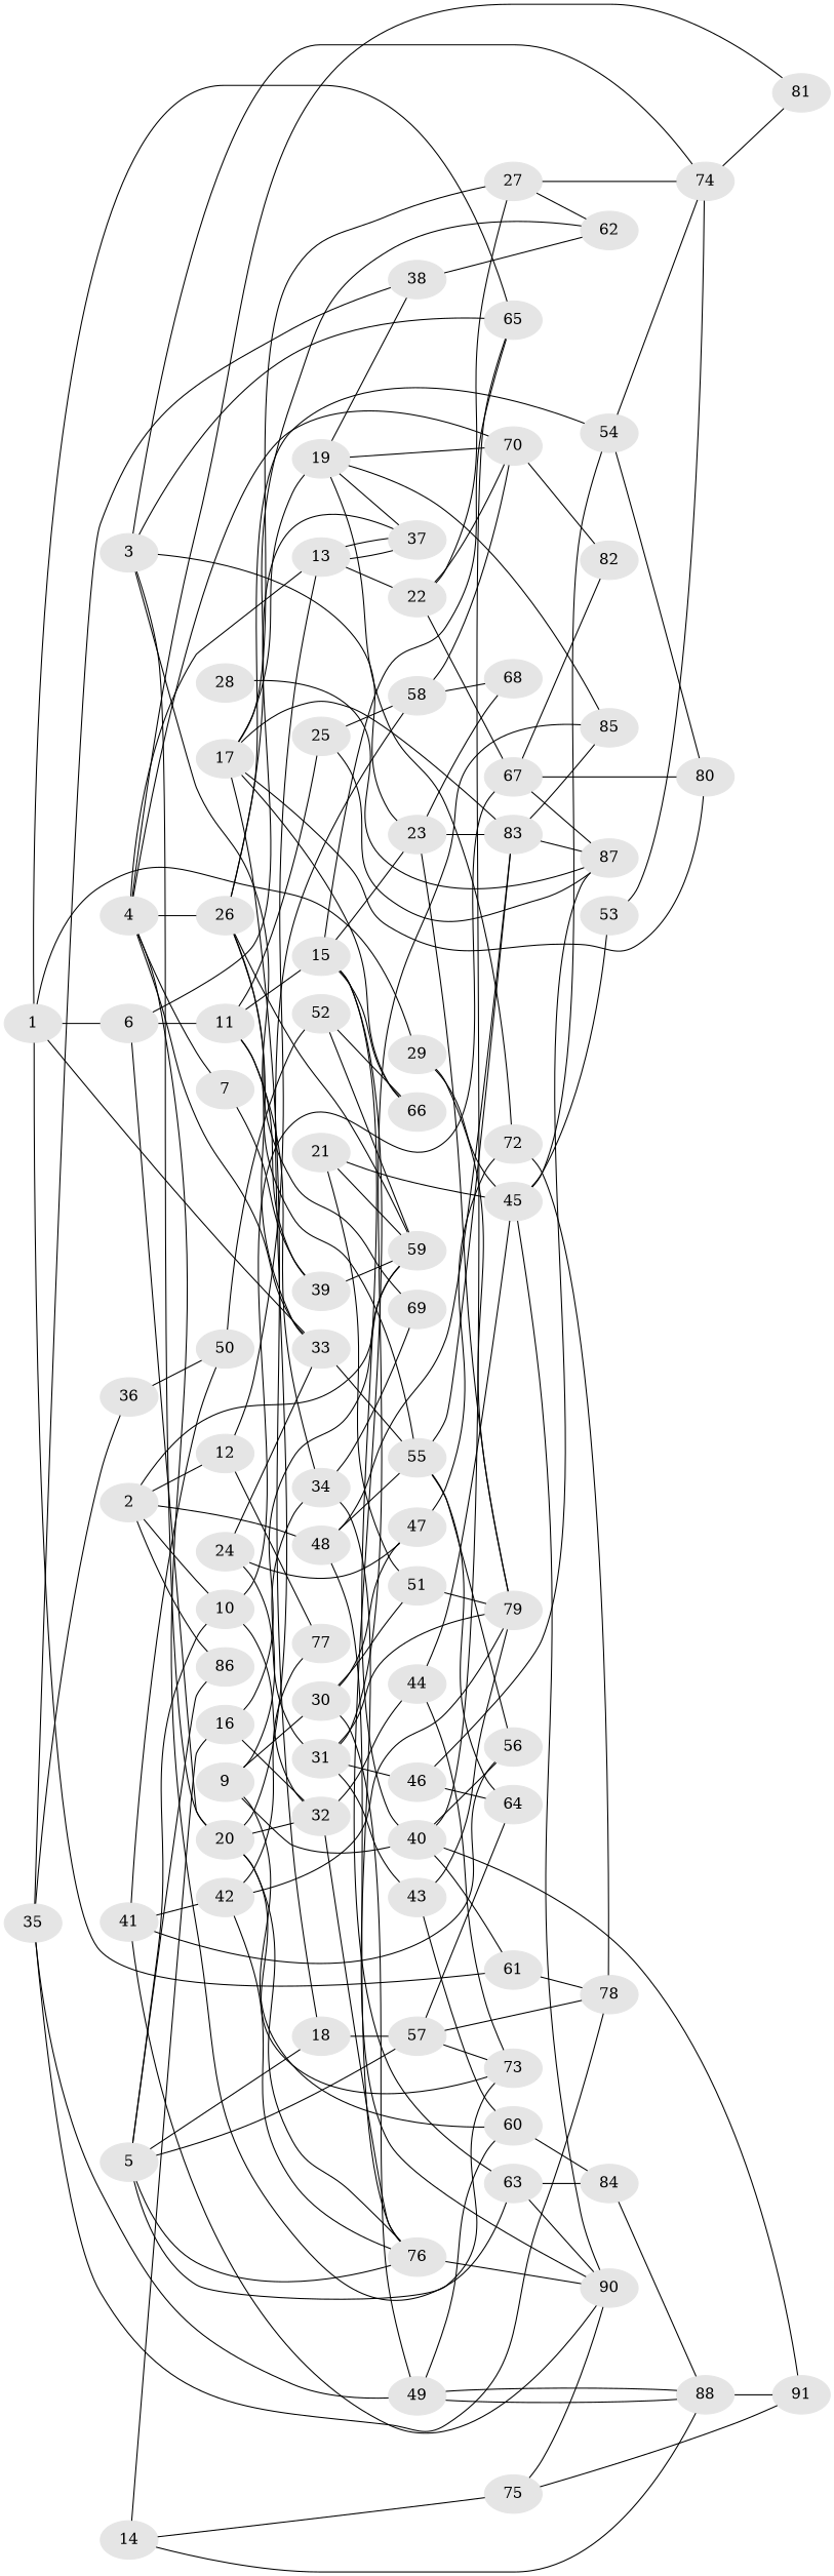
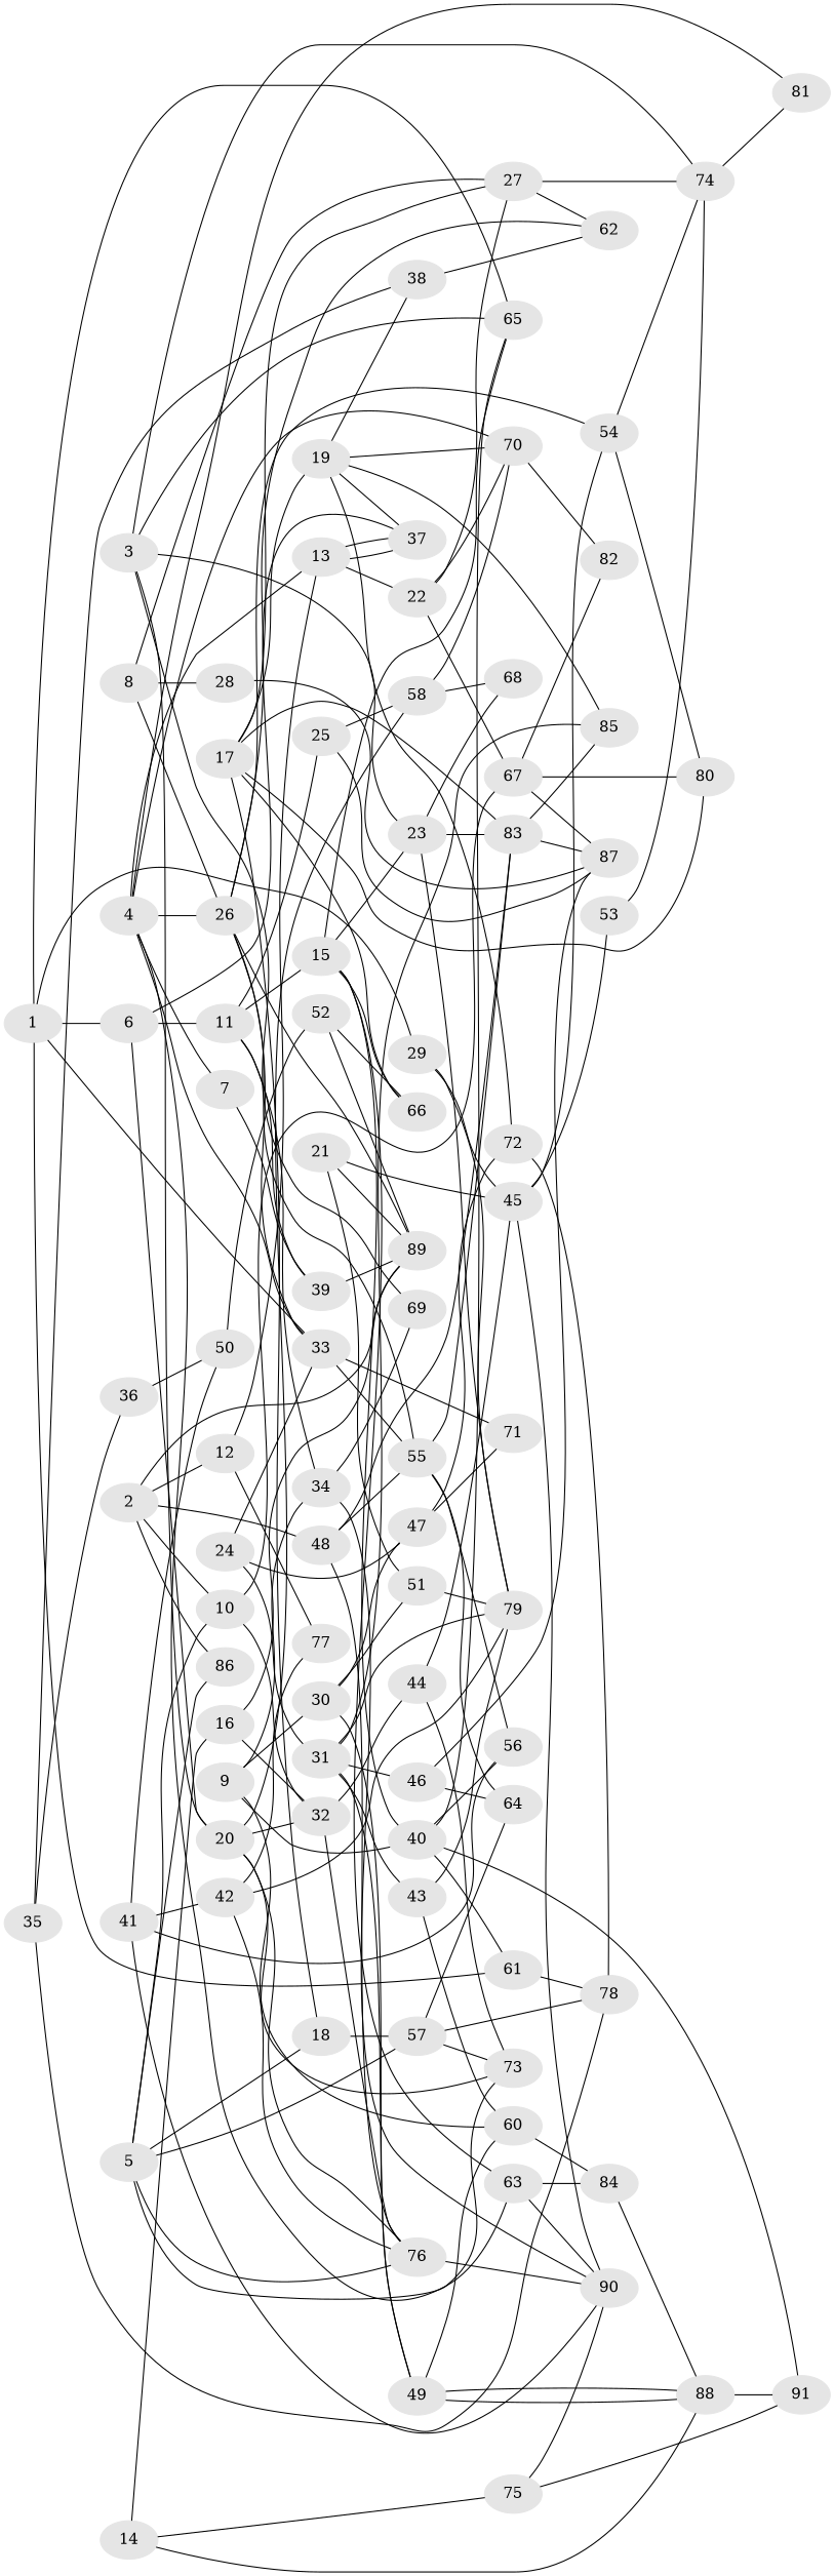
  graph {
    rankdir=LR
    node [color=gray90 style=filled]
    1
    6
    29
    33
    61
    65
    20
    11
    37
    45
    79
    55
+   71
    78
    2
    10
    12
    48
    86
-   89 [label=59]
+   89
    32
    67
    13
    77
    76
    83
    3
    23
    69
    74
    73
    58
    68
    81
    4
    7
    26
    63
    70
    39
    22
    54
    62
    90
    84
    82
    5
    18
    57
    64
    34
    15
    25
+   8
    27
    28
    87
    9
    30
    40
    60
    51
    47
    49
    56
    91
    75
    44
    80
    66
    14
    16
    88
    17
    19
    38
    72
    85
    21
    53
    24
    31
    43
    46
    35
    36
    50
    52
    41
    42
    1 -- 6
    1 -- 29
    1 -- 33
    1 -- 61
    1 -- 65
    6 -- 20
    6 -- 11
    6 -- 37
    29 -- 45
    29 -- 79
    33 -- 55
+   33 -- 71
    61 -- 78
    20 -- 32
    20 -- 76
    20 -- 73
    20 -- 58
    11 -- 39
    11 -- 34
    11 -- 15
    11 -- 25
    45 -- 54
    45 -- 90
    45 -- 53
    55 -- 83
    55 -- 64
    55 -- 56
    2 -- 10
    2 -- 12
    2 -- 48
    2 -- 86
    2 -- 89
    10 -- 32
    10 -- 67
    12 -- 13
    12 -- 77
    48 -- 55
    48 -- 76
    48 -- 83
    32 -- 76
    32 -- 44
    67 -- 82
    67 -- 87
    67 -- 80
    13 -- 37
    13 -- 37
    13 -- 22
    76 -- 90
    83 -- 87
    83 -- 85
    3 -- 65
    3 -- 20
    3 -- 23
    3 -- 69
    3 -- 74
    23 -- 79
    23 -- 83
    23 -- 68
    74 -- 81
    58 -- 68
    58 -- 70
    4 -- 33
    4 -- 13
    4 -- 81
    4 -- 7
    4 -- 26
    4 -- 63
    4 -- 70
    7 -- 39
    26 -- 33
    26 -- 55
    26 -- 89
    26 -- 54
    26 -- 62
    63 -- 90
    63 -- 84
    70 -- 82
    39 -- 89
    22 -- 67
    22 -- 70
    22 -- 27
    54 -- 74
    54 -- 80
    84 -- 88
    5 -- 10
    5 -- 86
    5 -- 76
    5 -- 73
    5 -- 18
    5 -- 57
    18 -- 57
    57 -- 78
    57 -- 73
    57 -- 64
    34 -- 69
    34 -- 90
    15 -- 65
    15 -- 23
    15 -- 63
    15 -- 40
    15 -- 66
    25 -- 58
    25 -- 87
+   8 -- 26
+   8 -- 27
+   8 -- 28
    27 -- 74
    27 -- 62
    28 -- 87
    9 -- 34
    9 -- 30
    9 -- 40
    9 -- 60
    30 -- 51
    30 -- 47
    30 -- 49
    40 -- 61
    40 -- 65
    40 -- 56
    40 -- 91
    60 -- 84
    51 -- 79
+   47 -- 71
    47 -- 72
    49 -- 60
    49 -- 88
    49 -- 88
    75 -- 90
    75 -- 91
    44 -- 45
    44 -- 73
    14 -- 75
    14 -- 16
    14 -- 88
    16 -- 89
    16 -- 32
    88 -- 91
    17 -- 83
    17 -- 18
    17 -- 27
    17 -- 80
    17 -- 66
    17 -- 19
    19 -- 37
    19 -- 70
    19 -- 38
    19 -- 72
    19 -- 85
    38 -- 62
    72 -- 78
    21 -- 45
    21 -- 89
    21 -- 51
    53 -- 74
    24 -- 33
    24 -- 47
    24 -- 31
    31 -- 79
    31 -- 85
    31 -- 43
    31 -- 46
    43 -- 79
    43 -- 60
    46 -- 64
    46 -- 87
    35 -- 78
-   35 -- 49
+   31 -- 49
    35 -- 38
    35 -- 36
    36 -- 50
    50 -- 52
    52 -- 89
    52 -- 66
    41 -- 90
    41 -- 56
    41 -- 50
    41 -- 42
    42 -- 79
    42 -- 77
    42 -- 76
  }
